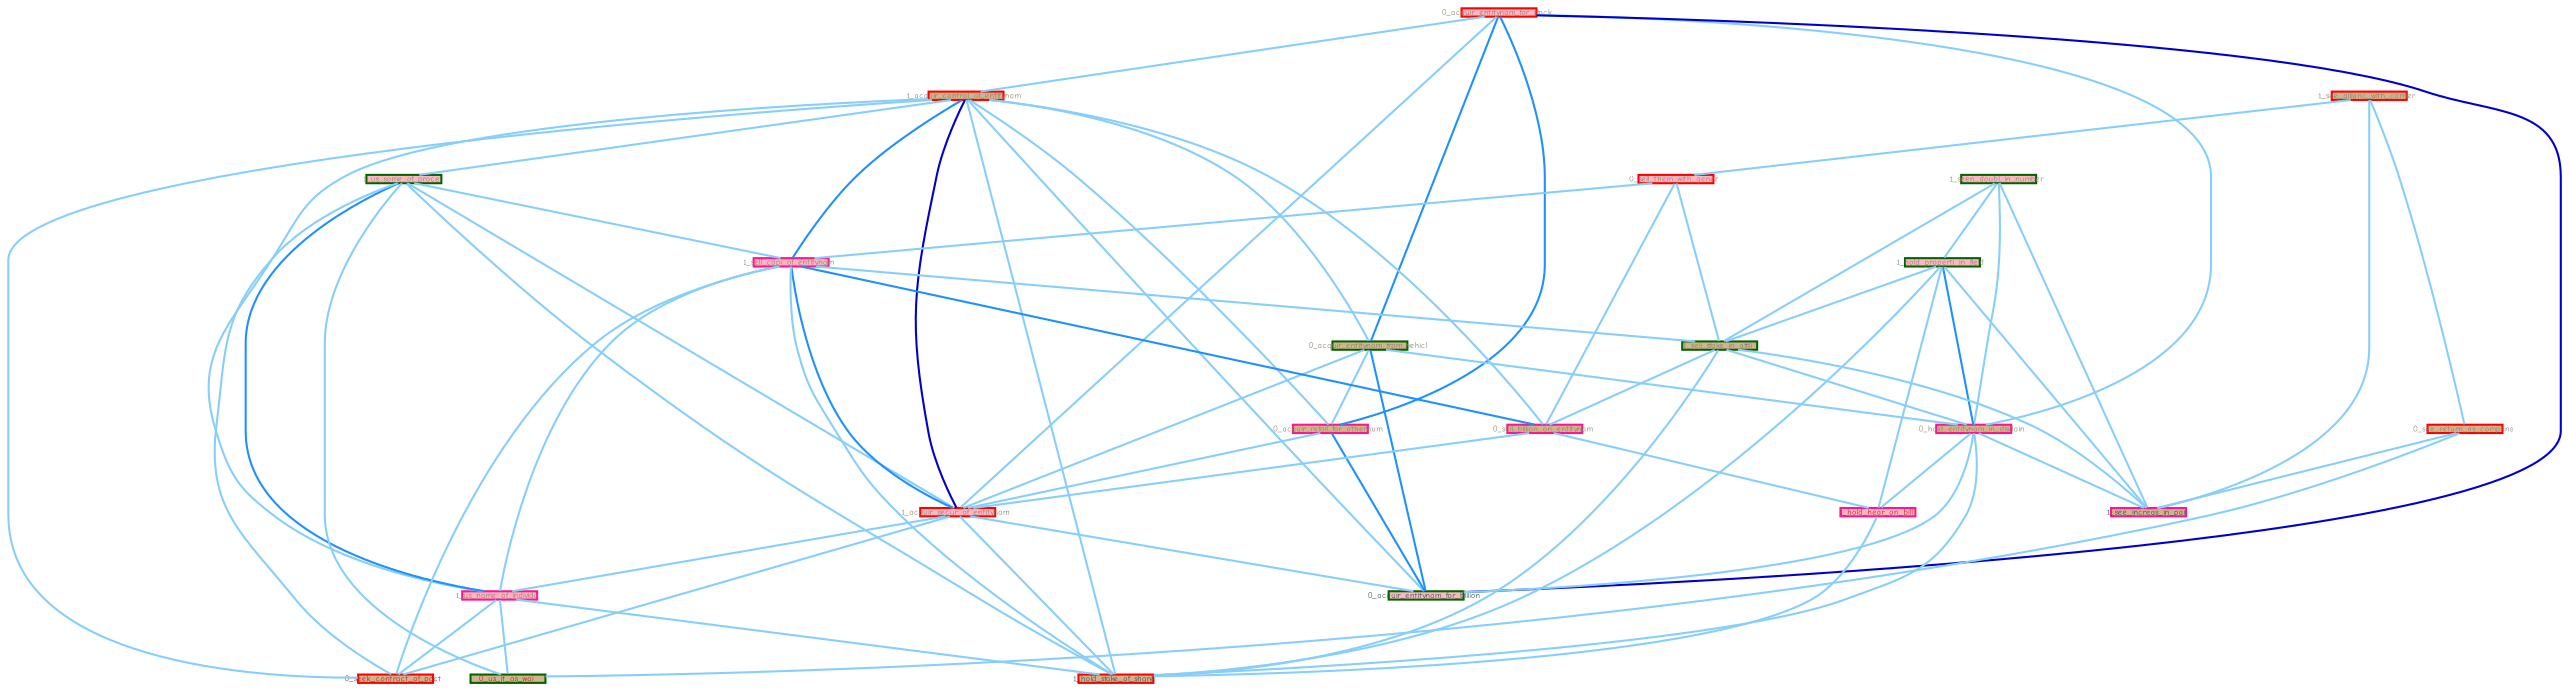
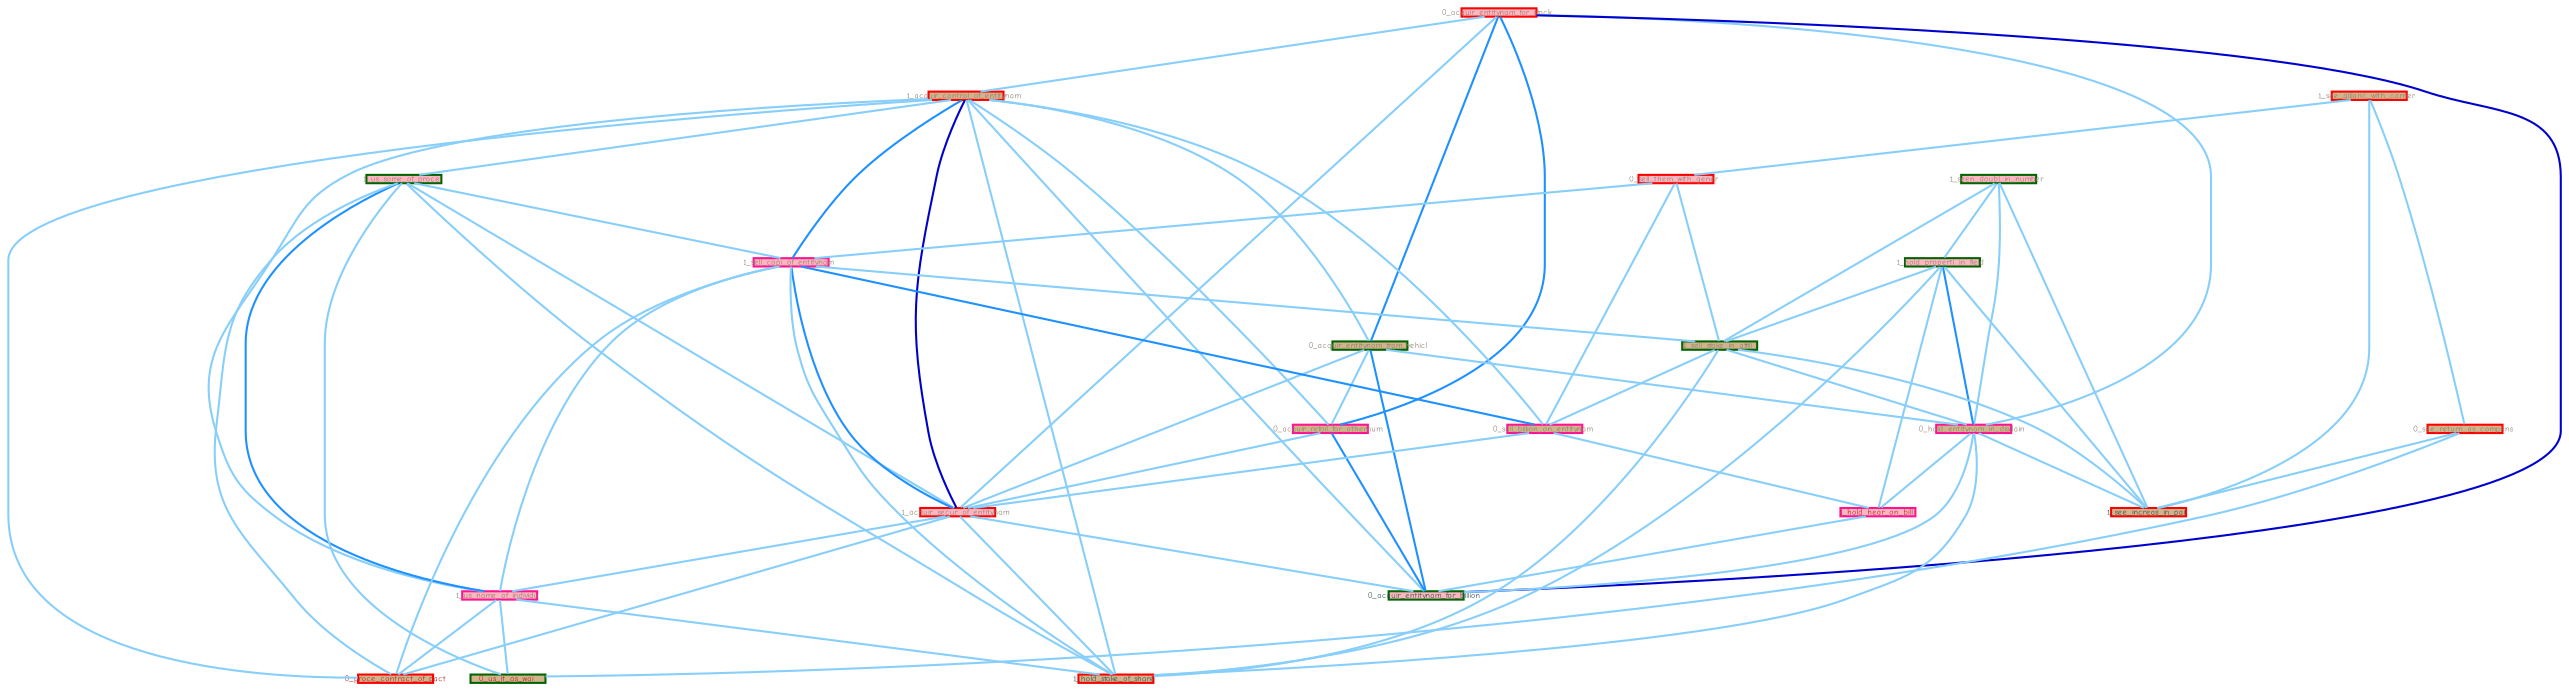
  graph {
    fontname="Comic Neue"
    node [color=red fillcolor=tan fixedsize=true fontcolor="#8b7d6b" fontname="Comic Neue" fontsize=4 shape=polygon style=filled]
    edge [color="#87cefa" fontname="Comic Neue" w=1]
    "0_acquir_entitynam_for_stock " [fillcolor=lightpink height=.06 width=.5]
    "1_acquir_control_of_entitynam " [height=.06 width=.5]
    "1_see_allianc_with_carrier " [height=.06 width=.5]
    "0_see_return_as_compens " [height=.06 width=.5]
    "1_seen_doubl_in_number " [color=darkgreen fillcolor=lightpink height=.06 width=.5]
    "1_us_some_of_proce " [color=darkgreen fillcolor=lightpink height=.06 width=.5]
    "0_sell_them_with_gener " [fillcolor=lightpink height=.06 width=.5]
    "0_acquir_entitynam_from_vehicl " [color=darkgreen height=.06 width=.5]
    "1_sell_copi_of_entitynam " [color=deeppink fillcolor=lightpink height=.06 width=.5]
    "1_hold_properti_in_field " [color=darkgreen fillcolor=lightpink height=.06 width=.5]
    "0_acquir_retail_for_othernum " [color=deeppink height=.06 width=.5]
    "1_sell_stake_in_affili " [color=darkgreen height=.06 width=.5]
    "0_sell_billion_on_entitynam " [color=deeppink height=.06 width=.5]
    "0_hold_entitynam_in_disdain " [color=deeppink height=.06 width=.5]
    "1_acquir_secur_of_entitynam " [fillcolor=lightpink height=.06 width=.5]
    "1_us_name_of_individu " [color=deeppink fillcolor=lightpink height=.06 width=.5]
-   "0_seek_contract_of_pact " [fontcolor="#b22222" height=.06 width=.5]
+   "0_seek_contract_of_pact " [fontcolor="#b22222" height=.06 width=.5 label="0_proce_contract_of_pact"]
    "0_us_it_as_wai " [color=darkgreen fontcolor="#b22222" height=.06 width=.5]
    "1_hold_hear_on_bill " [color=deeppink fillcolor=lightpink fontcolor="#b22222" height=.06 width=.5]
    "0_acquir_entitynam_for_billion " [color=darkgreen fillcolor=lightpink fontcolor="#2f4f4f" height=.06 width=.5]
    "1_hold_stake_of_share " [fontcolor="#2f4f4f" height=.06 width=.5]
-   "1_see_increas_in_pai " [color=deeppink fontcolor="#2f4f4f" height=.06 width=.5]
+   "1_see_increas_in_pai " [fontcolor="#2f4f4f" height=.06 width=.5]
    subgraph sub_1 {
      "0_acquir_entitynam_for_stock "
      "1_acquir_control_of_entitynam "
      "1_see_allianc_with_carrier "
      "0_see_return_as_compens "
      "1_seen_doubl_in_number "
      "1_us_some_of_proce "
      "0_sell_them_with_gener "
      "0_acquir_entitynam_from_vehicl "
      "1_sell_copi_of_entitynam "
      "1_hold_properti_in_field "
      "0_acquir_retail_for_othernum "
      "1_sell_stake_in_affili "
      "0_sell_billion_on_entitynam "
      "0_hold_entitynam_in_disdain "
      "1_acquir_secur_of_entitynam "
      "1_us_name_of_individu "
    }
    subgraph sub_2 {
      "0_seek_contract_of_pact "
      "0_us_it_as_wai "
      "1_hold_hear_on_bill "
    }
    "0_acquir_entitynam_for_stock " -- "1_acquir_control_of_entitynam "
    "0_acquir_entitynam_for_stock " -- "0_acquir_entitynam_from_vehicl " [color="#1e90ff" w=2]
    "0_acquir_entitynam_for_stock " -- "0_acquir_retail_for_othernum " [color="#1e90ff" w=2]
    "0_acquir_entitynam_for_stock " -- "0_hold_entitynam_in_disdain "
    "0_acquir_entitynam_for_stock " -- "1_acquir_secur_of_entitynam "
    "0_acquir_entitynam_for_stock " -- "0_acquir_entitynam_for_billion " [color="#0000cd" w=3]
    "1_acquir_control_of_entitynam " -- "1_us_some_of_proce "
    "1_acquir_control_of_entitynam " -- "0_acquir_entitynam_from_vehicl "
    "1_acquir_control_of_entitynam " -- "1_sell_copi_of_entitynam " [color="#1e90ff" w=2]
    "1_acquir_control_of_entitynam " -- "0_acquir_retail_for_othernum "
    "1_acquir_control_of_entitynam " -- "0_sell_billion_on_entitynam "
    "1_acquir_control_of_entitynam " -- "1_acquir_secur_of_entitynam " [color="#0000cd" w=3]
    "1_acquir_control_of_entitynam " -- "1_us_name_of_individu "
    "1_acquir_control_of_entitynam " -- "0_seek_contract_of_pact "
    "1_acquir_control_of_entitynam " -- "0_acquir_entitynam_for_billion "
    "1_acquir_control_of_entitynam " -- "1_hold_stake_of_share "
    "1_see_allianc_with_carrier " -- "0_see_return_as_compens "
    "1_see_allianc_with_carrier " -- "0_sell_them_with_gener "
    "1_see_allianc_with_carrier " -- "1_see_increas_in_pai "
    "0_see_return_as_compens " -- "0_us_it_as_wai "
    "0_see_return_as_compens " -- "1_see_increas_in_pai "
    "1_seen_doubl_in_number " -- "1_hold_properti_in_field "
    "1_seen_doubl_in_number " -- "1_sell_stake_in_affili "
    "1_seen_doubl_in_number " -- "0_hold_entitynam_in_disdain "
    "1_seen_doubl_in_number " -- "1_see_increas_in_pai "
    "1_us_some_of_proce " -- "1_sell_copi_of_entitynam "
    "1_us_some_of_proce " -- "1_acquir_secur_of_entitynam "
    "1_us_some_of_proce " -- "1_us_name_of_individu " [color="#1e90ff" w=2]
    "1_us_some_of_proce " -- "0_seek_contract_of_pact "
    "1_us_some_of_proce " -- "0_us_it_as_wai "
    "1_us_some_of_proce " -- "1_hold_stake_of_share "
    "0_sell_them_with_gener " -- "1_sell_copi_of_entitynam "
    "0_sell_them_with_gener " -- "1_sell_stake_in_affili "
    "0_sell_them_with_gener " -- "0_sell_billion_on_entitynam "
    "0_acquir_entitynam_from_vehicl " -- "0_acquir_retail_for_othernum "
    "0_acquir_entitynam_from_vehicl " -- "0_hold_entitynam_in_disdain "
    "0_acquir_entitynam_from_vehicl " -- "1_acquir_secur_of_entitynam "
    "0_acquir_entitynam_from_vehicl " -- "0_acquir_entitynam_for_billion " [color="#1e90ff" w=2]
    "1_sell_copi_of_entitynam " -- "1_sell_stake_in_affili "
    "1_sell_copi_of_entitynam " -- "0_sell_billion_on_entitynam " [color="#1e90ff" w=2]
    "1_sell_copi_of_entitynam " -- "1_acquir_secur_of_entitynam " [color="#1e90ff" w=2]
    "1_sell_copi_of_entitynam " -- "1_us_name_of_individu "
    "1_sell_copi_of_entitynam " -- "0_seek_contract_of_pact "
    "1_sell_copi_of_entitynam " -- "1_hold_stake_of_share "
    "1_hold_properti_in_field " -- "1_sell_stake_in_affili "
    "1_hold_properti_in_field " -- "0_hold_entitynam_in_disdain " [color="#1e90ff" w=2]
    "1_hold_properti_in_field " -- "1_hold_hear_on_bill "
    "1_hold_properti_in_field " -- "1_hold_stake_of_share "
    "1_hold_properti_in_field " -- "1_see_increas_in_pai "
    "0_acquir_retail_for_othernum " -- "1_acquir_secur_of_entitynam "
    "0_acquir_retail_for_othernum " -- "0_acquir_entitynam_for_billion " [color="#1e90ff" w=2]
    "1_sell_stake_in_affili " -- "0_sell_billion_on_entitynam "
    "1_sell_stake_in_affili " -- "0_hold_entitynam_in_disdain "
    "1_sell_stake_in_affili " -- "1_hold_stake_of_share "
    "1_sell_stake_in_affili " -- "1_see_increas_in_pai "
    "0_sell_billion_on_entitynam " -- "1_acquir_secur_of_entitynam "
    "0_sell_billion_on_entitynam " -- "1_hold_hear_on_bill "
    "0_hold_entitynam_in_disdain " -- "1_hold_hear_on_bill "
    "0_hold_entitynam_in_disdain " -- "0_acquir_entitynam_for_billion "
    "0_hold_entitynam_in_disdain " -- "1_hold_stake_of_share "
    "0_hold_entitynam_in_disdain " -- "1_see_increas_in_pai "
    "1_acquir_secur_of_entitynam " -- "1_us_name_of_individu "
    "1_acquir_secur_of_entitynam " -- "0_seek_contract_of_pact "
    "1_acquir_secur_of_entitynam " -- "0_acquir_entitynam_for_billion "
    "1_acquir_secur_of_entitynam " -- "1_hold_stake_of_share "
    "1_us_name_of_individu " -- "0_seek_contract_of_pact "
    "1_us_name_of_individu " -- "0_us_it_as_wai "
    "1_us_name_of_individu " -- "1_hold_stake_of_share "
-   "1_hold_hear_on_bill " -- "1_hold_stake_of_share "
+   "1_hold_hear_on_bill " -- "0_acquir_entitynam_for_billion "
  }
